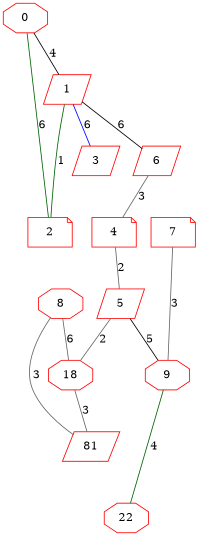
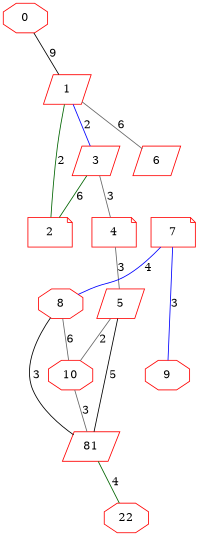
  graph {
    node [color=red shape=octagon weight=1]
    edge [color=gray40]
    0
    1 [shape=parallelogram]
    2 [shape=note]
    3 [shape=parallelogram]
    6 [shape=parallelogram]
    4 [shape=note]
    5 [shape=parallelogram]
    9
-   10 [label=18]
+   10
    7 [shape=note]
    8
    n12 [label=81 shape=parallelogram]
    n13 [label=22]
-   0 -- 1 [color=black label=4]
-   0 -- 2 [color=darkgreen label=6]
-   1 -- 2 [color=darkgreen label=1]
-   1 -- 3 [color=blue label=6]
-   1 -- 6 [color=black label=6]
-   6 -- 4 [label=3]
-   4 -- 5 [label=2]
-   5 -- 9 [color=black label=5]
+   0 -- 1 [color=black label=9]
+   3 -- 2 [color=darkgreen label=6]
+   1 -- 2 [color=darkgreen label=2]
+   1 -- 3 [color=blue label=2]
+   1 -- 6 [label=6]
+   3 -- 4 [label=3]
+   4 -- 5 [label=3]
+   5 -- n12 [color=black label=5]
    5 -- 10 [label=2]
    10 -- n12 [label=3]
-   7 -- 9 [label=3]
+   7 -- 9 [color=blue label=3]
+   7 -- 8 [color=blue label=4]
    8 -- 10 [label=6]
-   8 -- n12 [label=3]
-   9 -- n13 [color=darkgreen label=4]
+   8 -- n12 [color=black label=3]
+   n12 -- n13 [color=darkgreen label=4]
  }
